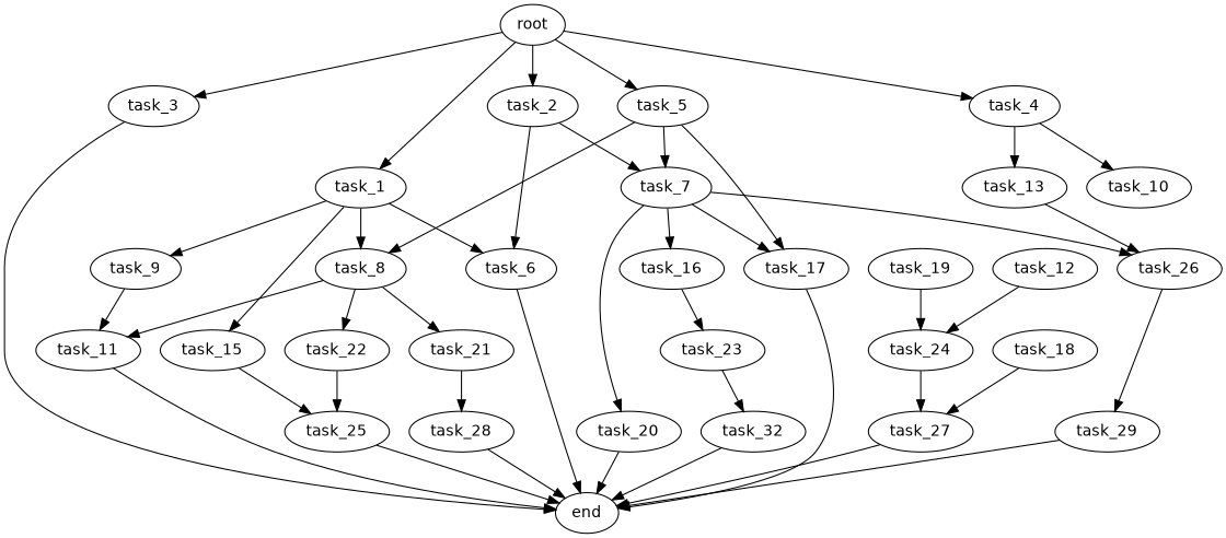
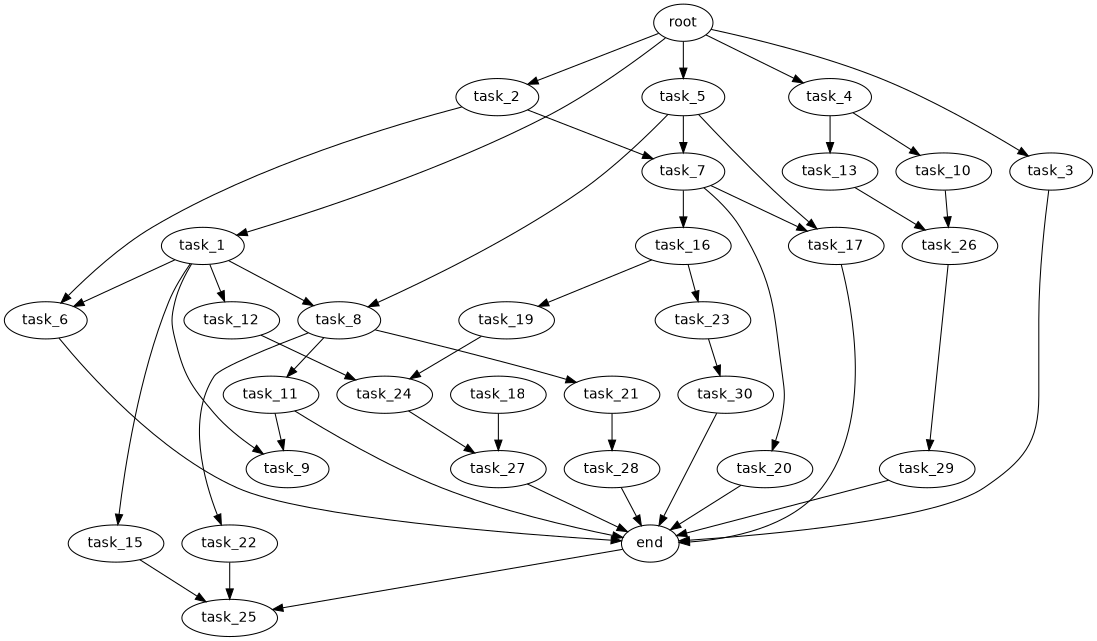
  digraph {
    fontname="DejaVu Sans"
    node [fontname="DejaVu Sans"]
    edge [fontname="DejaVu Sans"]
    root
    task_1
    task_2
    task_3
    task_4
    task_5
    task_6
    task_8
    task_9
    task_12
    task_15
    task_7
    end
    task_10
    task_13
    task_17
    task_11
    task_21
    task_22
    task_24
    task_25
    task_16
    task_20
    task_26
    task_19
    task_23
    task_28
    task_29
    task_27
    task_18
-   task_30 [label=task_32]
+   task_30
    root -> task_1
    root -> task_2
    root -> task_3
    root -> task_4
    root -> task_5
    task_1 -> task_6
    task_1 -> task_8
    task_1 -> task_9
+   task_1 -> task_12
    task_1 -> task_15
    task_2 -> task_6
    task_2 -> task_7
    task_3 -> end
    task_4 -> task_10
    task_4 -> task_13
    task_5 -> task_8
    task_5 -> task_7
    task_5 -> task_17
    task_6 -> end
    task_8 -> task_11
    task_8 -> task_21
    task_8 -> task_22
-   task_9 -> task_11
+   task_11 -> task_9
    task_12 -> task_24
    task_15 -> task_25
    task_7 -> task_17
    task_7 -> task_16
    task_7 -> task_20
-   task_7 -> task_26
+   task_10 -> task_26
    task_13 -> task_26
    task_17 -> end
    task_11 -> end
    task_21 -> task_28
    task_22 -> task_25
    task_24 -> task_27
-   task_25 -> end
+   end -> task_25
+   task_16 -> task_19
    task_16 -> task_23
    task_20 -> end
    task_26 -> task_29
    task_19 -> task_24
    task_23 -> task_30
    task_28 -> end
    task_29 -> end
    task_27 -> end
    task_18 -> task_27
    task_30 -> end
  }
